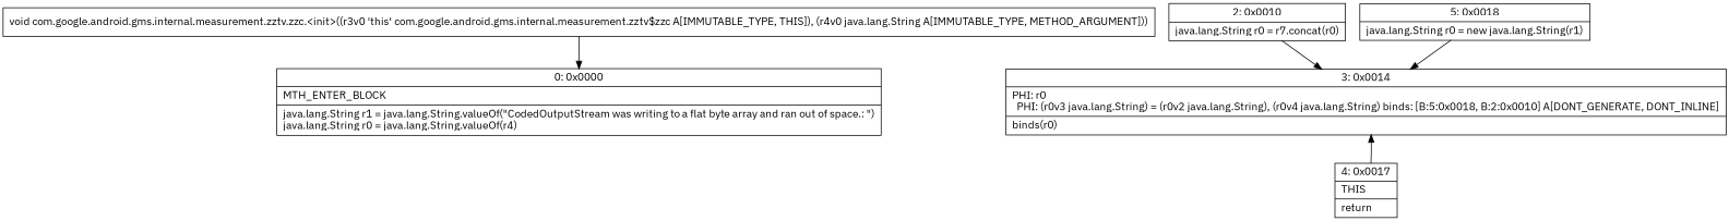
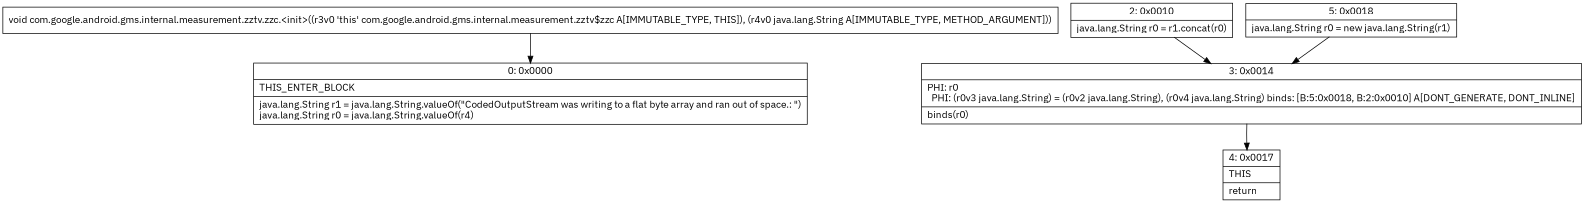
  digraph {
    fontname="IBM Plex Sans"
    node [fontname="IBM Plex Sans" shape=record]
    edge [fontname="IBM Plex Sans"]
-   n1 [label="{0\:\ 0x0000|MTH_ENTER_BLOCK\l|java.lang.String r1 = java.lang.String.valueOf(\"CodedOutputStream was writing to a flat byte array and ran out of space.: \")\ljava.lang.String r0 = java.lang.String.valueOf(r4)\l}"]
-   n2 [label="{2\:\ 0x0010|java.lang.String r0 = r7.concat(r0)\l}"]
+   n1 [label="{0\:\ 0x0000|THIS_ENTER_BLOCK\l|java.lang.String r1 = java.lang.String.valueOf(\"CodedOutputStream was writing to a flat byte array and ran out of space.: \")\ljava.lang.String r0 = java.lang.String.valueOf(r4)\l}"]
+   n2 [label="{2\:\ 0x0010|java.lang.String r0 = r1.concat(r0)\l}"]
    n3 [label="{3\:\ 0x0014|PHI: r0 \l  PHI: (r0v3 java.lang.String) = (r0v2 java.lang.String), (r0v4 java.lang.String) binds: [B:5:0x0018, B:2:0x0010] A[DONT_GENERATE, DONT_INLINE]\l|binds(r0)\l}"]
    n4 [label="{5\:\ 0x0018|java.lang.String r0 = new java.lang.String(r1)\l}"]
    n5 [label="{4\:\ 0x0017|THIS\l|return\l}"]
    n6 [label="{void com.google.android.gms.internal.measurement.zztv.zzc.\<init\>((r3v0 'this' com.google.android.gms.internal.measurement.zztv$zzc A[IMMUTABLE_TYPE, THIS]), (r4v0 java.lang.String A[IMMUTABLE_TYPE, METHOD_ARGUMENT])) }"]
    n2 -> n3
-   n5 -> n3
+   n3 -> n5
    n4 -> n3
    n6 -> n1
  }
